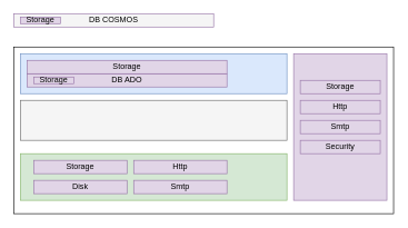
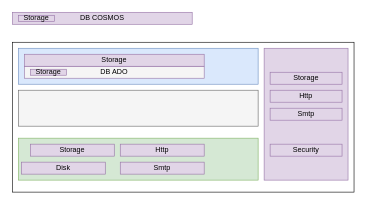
  <mxCell id="0" />
  <mxCell id="1" parent="0" />
  <mxCell id="2" value="" style="rounded=0;whiteSpace=wrap;html=1;" parent="1" vertex="1"><mxGeometry x="20" y="70" width="570" height="250" as="geometry" /></mxCell>
  <mxCell id="3" value="" style="rounded=0;whiteSpace=wrap;html=1;fillColor=#d5e8d4;strokeColor=#82b366;" parent="1" vertex="1"><mxGeometry x="30" y="230" width="400" height="70" as="geometry" /></mxCell>
  <mxCell id="4" value="" style="rounded=0;whiteSpace=wrap;html=1;fillColor=#dae8fc;strokeColor=#6c8ebf;" parent="1" vertex="1"><mxGeometry x="30" y="80" width="400" height="60" as="geometry" /></mxCell>
  <mxCell id="5" value="" style="rounded=0;whiteSpace=wrap;html=1;fillColor=#f5f5f5;strokeColor=#666666;fontColor=#333333;" parent="1" vertex="1"><mxGeometry x="30" y="150" width="400" height="60" as="geometry" /></mxCell>
  <mxCell id="6" value="" style="rounded=0;whiteSpace=wrap;html=1;fillColor=#e1d5e7;strokeColor=#9673a6;" parent="1" vertex="1"><mxGeometry x="440" y="80" width="140" height="220" as="geometry" /></mxCell>
- <mxCell id="7" value="Disk" style="rounded=0;whiteSpace=wrap;html=1;fillColor=#e1d5e7;strokeColor=#9673a6;" parent="1" vertex="1"><mxGeometry x="50" y="270" width="140" height="20" as="geometry" /></mxCell>
+ <mxCell id="7" value="Disk" style="rounded=0;whiteSpace=wrap;html=1;fillColor=#e1d5e7;strokeColor=#9673a6;" parent="1" vertex="1"><mxGeometry x="35" y="270" width="140" height="20" as="geometry" /></mxCell>
  <mxCell id="8" value="Http" style="rounded=0;whiteSpace=wrap;html=1;fillColor=#e1d5e7;strokeColor=#9673a6;" parent="1" vertex="1"><mxGeometry x="200" y="240" width="140" height="20" as="geometry" /></mxCell>
  <mxCell id="9" value="Smtp" style="rounded=0;whiteSpace=wrap;html=1;fillColor=#e1d5e7;strokeColor=#9673a6;" parent="1" vertex="1"><mxGeometry x="200" y="270" width="140" height="20" as="geometry" /></mxCell>
  <mxCell id="10" value="Storage" style="rounded=0;whiteSpace=wrap;html=1;fillColor=#e1d5e7;strokeColor=#9673a6;" parent="1" vertex="1"><mxGeometry x="450" y="120" width="120" height="20" as="geometry" /></mxCell>
  <mxCell id="11" value="Http" style="rounded=0;whiteSpace=wrap;html=1;fillColor=#e1d5e7;strokeColor=#9673a6;" parent="1" vertex="1"><mxGeometry x="450" y="150" width="120" height="20" as="geometry" /></mxCell>
  <mxCell id="12" value="Smtp" style="rounded=0;whiteSpace=wrap;html=1;fillColor=#e1d5e7;strokeColor=#9673a6;" parent="1" vertex="1"><mxGeometry x="450" y="180" width="120" height="20" as="geometry" /></mxCell>
- <mxCell id="13" value="Security" style="rounded=0;whiteSpace=wrap;html=1;fillColor=#e1d5e7;strokeColor=#9673a6;" parent="1" vertex="1"><mxGeometry x="450" y="210" width="120" height="20" as="geometry" /></mxCell>
- <mxCell id="14" value="DB ADO" style="rounded=0;whiteSpace=wrap;html=1;fillColor=#e1d5e7;strokeColor=#9673a6;" parent="1" vertex="1"><mxGeometry x="40" y="110" width="300" height="20" as="geometry" /></mxCell>
- <mxCell id="15" value="DB COSMOS" style="rounded=0;whiteSpace=wrap;html=1;fillColor=#f5f5f5;strokeColor=#9673a6;" parent="1" vertex="1"><mxGeometry x="20" y="20" width="300" height="20" as="geometry" /></mxCell>
+ <mxCell id="13" value="Security" style="rounded=0;whiteSpace=wrap;html=1;fillColor=#e1d5e7;strokeColor=#9673a6;" parent="1" vertex="1"><mxGeometry x="450" y="240" width="120" height="20" as="geometry" /></mxCell>
+ <mxCell id="14" value="DB ADO" style="rounded=0;whiteSpace=wrap;html=1;fillColor=#f5f5f5;strokeColor=#9673a6;" parent="1" vertex="1"><mxGeometry x="40" y="110" width="300" height="20" as="geometry" /></mxCell>
+ <mxCell id="15" value="DB COSMOS" style="rounded=0;whiteSpace=wrap;html=1;fillColor=#e1d5e7;strokeColor=#9673a6;" parent="1" vertex="1"><mxGeometry x="20" y="20" width="300" height="20" as="geometry" /></mxCell>
  <mxCell id="16" value="Storage" style="rounded=0;whiteSpace=wrap;html=1;fillColor=#e1d5e7;strokeColor=#9673a6;" parent="1" vertex="1"><mxGeometry x="40" y="90" width="300" height="20" as="geometry" /></mxCell>
  <mxCell id="17" value="Storage" style="rounded=0;whiteSpace=wrap;html=1;fillColor=#e1d5e7;strokeColor=#9673a6;" parent="1" vertex="1"><mxGeometry x="50" y="240" width="140" height="20" as="geometry" /></mxCell>
  <mxCell id="18" value="Storage" style="rounded=0;whiteSpace=wrap;html=1;fillColor=#e1d5e7;strokeColor=#9673a6;" parent="1" vertex="1"><mxGeometry x="30" y="25" width="60" height="10" as="geometry" /></mxCell>
  <mxCell id="19" value="Storage" style="rounded=0;whiteSpace=wrap;html=1;fillColor=#e1d5e7;strokeColor=#9673a6;" parent="1" vertex="1"><mxGeometry x="50" y="115" width="60" height="10" as="geometry" /></mxCell>
